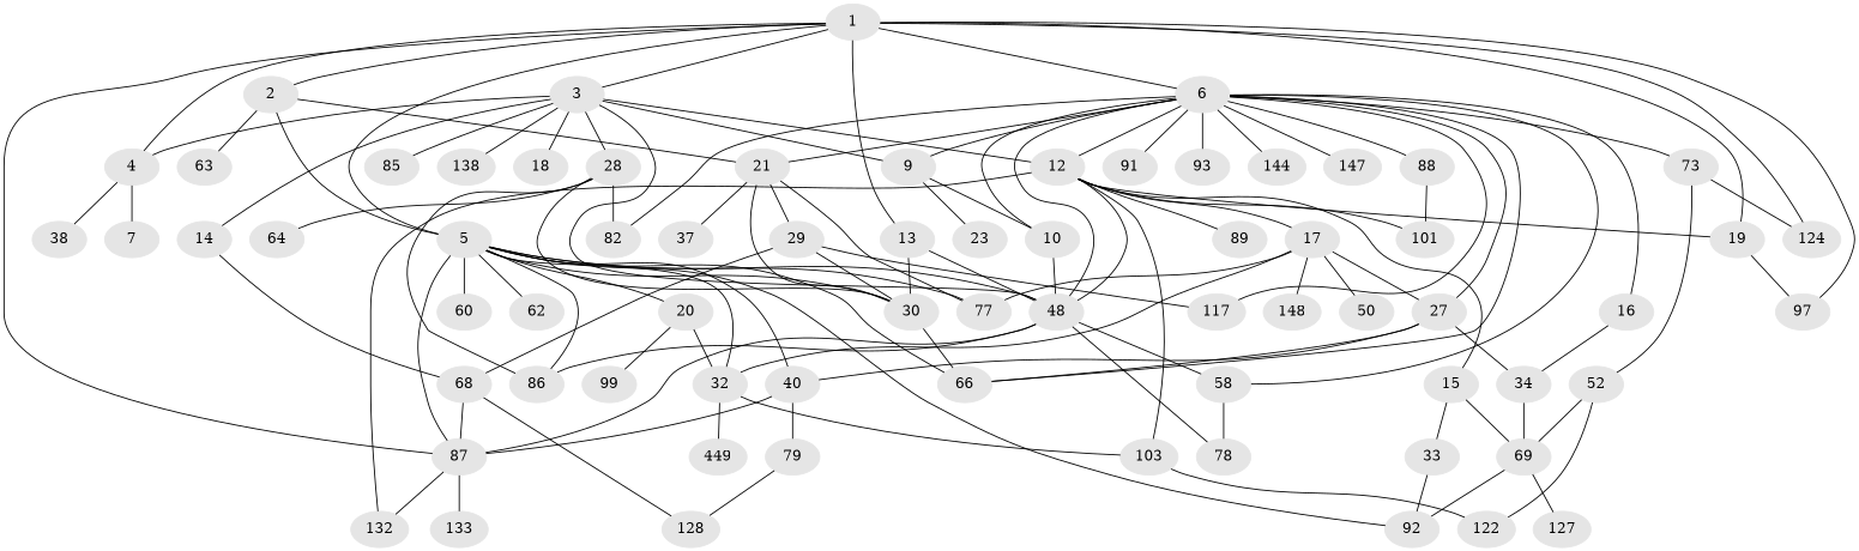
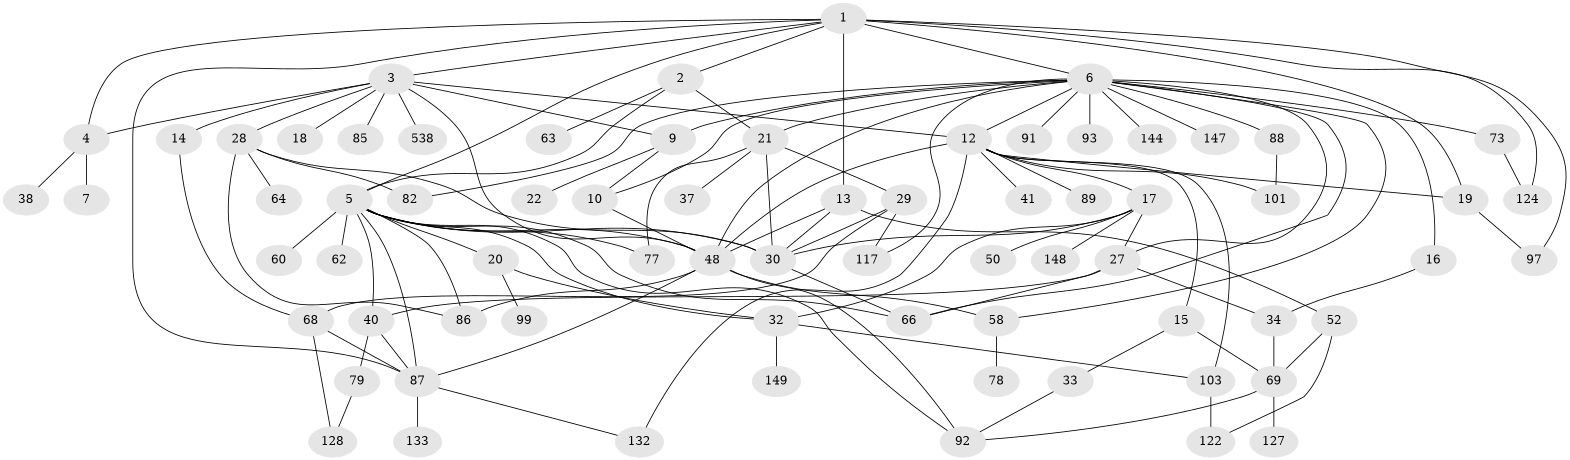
  graph {
    node [color=gray90 style=filled]
    1 [super="+95"]
    2
    3 [super="+11+71+53+25"]
    4
    5 [super="+26+81+37+31"]
    6 [super="+8+43+45+46"]
    13
    19 [super="+70"]
    87 [super="+111"]
    97
    124
    21 [super="+129+23"]
    63
    9
    12 [super="+35"]
    14
    18
    28
    48 [super="+120+49+108+112"]
    85
-   138
+   138 [label=538]
    7
    38
    20
    30 [super="+75+146+72+104"]
    32 [super="+59+56"]
    40
    60
    62 [super="+137"]
    66 [super="+139"]
    77
    86
    92 [super="+96"]
    10 [super="+98"]
    16 [super="+110"]
    27
    58 [super="+100"]
    73 [super="+143"]
    82 [super="+83"]
    88
    91
    93
    117
    144
    147
    52
    132
    133
    29 [super="+80+116"]
    n50 [label=37]
-   22 [super="+94" label=23]
+   22 [super="+94"]
    15 [super="+47"]
    17 [super="+51"]
+   41 [super="+74"]
    89
    101 [super="+106"]
    103
    68 [super="+121+84"]
    64
    99 [super="+136"]
-   149 [label=449]
+   149
    79
    34
    69 [super="+107+114+109"]
    78
    33 [super="+123"]
    50
    148
    122
    128 [super="+140"]
    127
    1 -- 2
    1 -- 3
    1 -- 4
    1 -- 5
    1 -- 6 [weight=2]
    1 -- 13
    1 -- 19
    1 -- 87
    1 -- 97
    1 -- 124
    2 -- 5
    2 -- 21
    2 -- 63
    3 -- 4
    3 -- 9
    3 -- 12
    3 -- 14
    3 -- 18
    3 -- 28
    3 -- 48
    3 -- 85
    3 -- 138
    4 -- 7
    4 -- 38
    5 -- 87
    5 -- 48
    5 -- 20
    5 -- 30
    5 -- 32
    5 -- 40
    5 -- 60
    5 -- 62
    5 -- 66
    5 -- 77
    5 -- 86
    5 -- 92
    6 -- 21
    6 -- 9
    6 -- 12
    6 -- 48
    6 -- 66
    6 -- 10
    6 -- 16
    6 -- 27
    6 -- 58
    6 -- 73 [weight=2]
    6 -- 82
    6 -- 88
    6 -- 91
    6 -- 93 [weight=2]
    6 -- 117
    6 -- 144
    6 -- 147
    13 -- 48
    13 -- 30
-   73 -- 52
+   13 -- 52
    19 -- 97
    87 -- 132
    87 -- 133
    21 -- 30 [weight=2]
    21 -- 77
    21 -- 29
    21 -- n50
    9 -- 10
    9 -- 22
    12 -- 19
    12 -- 48
    12 -- 132
    12 -- 15
    12 -- 17
+   12 -- 41
    12 -- 89
    12 -- 101
    12 -- 103
    14 -- 68
    28 -- 30
    28 -- 86
    28 -- 82
    28 -- 64
    48 -- 87
    48 -- 86
-   48 -- 78
+   48 -- 92
    48 -- 58
    20 -- 32
    20 -- 99
    30 -- 66
    32 -- 103
    32 -- 149
    40 -- 87
    40 -- 79
    10 -- 48
    16 -- 34
    27 -- 40
    27 -- 66
    27 -- 34
    58 -- 78
    73 -- 124
    88 -- 101
    52 -- 69
    52 -- 122
    29 -- 30
    29 -- 117
    29 -- 68
    15 -- 69
    15 -- 33
    17 -- 32
-   17 -- 77
+   17 -- 30
    17 -- 27
    17 -- 50
    17 -- 148
    103 -- 122
    68 -- 87
    68 -- 128
    79 -- 128
    34 -- 69
    69 -- 92
    69 -- 127
    33 -- 92
  }
